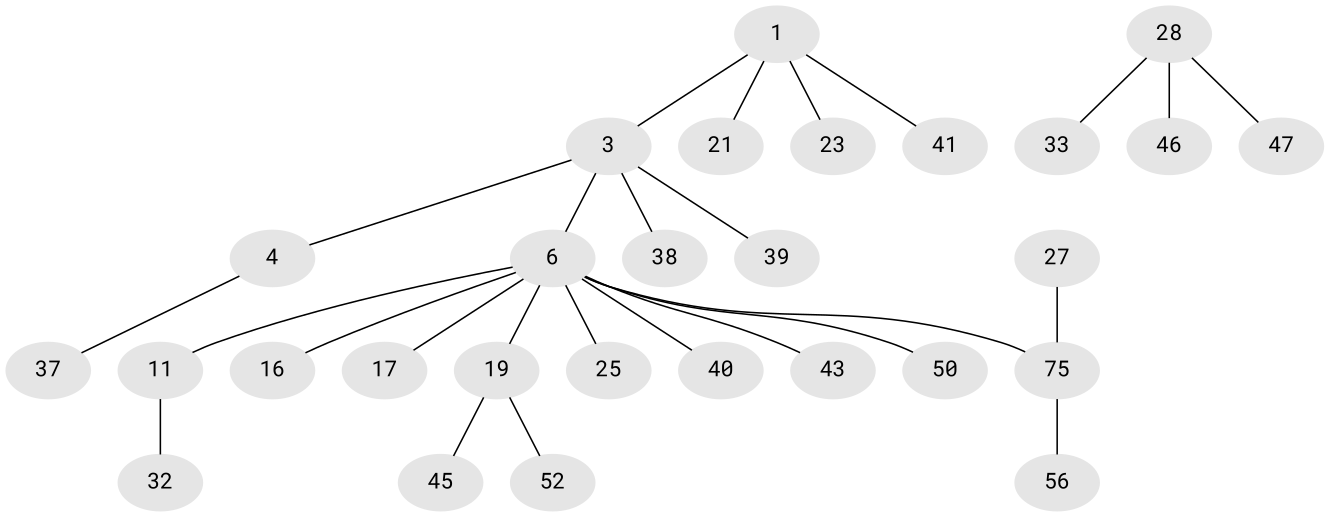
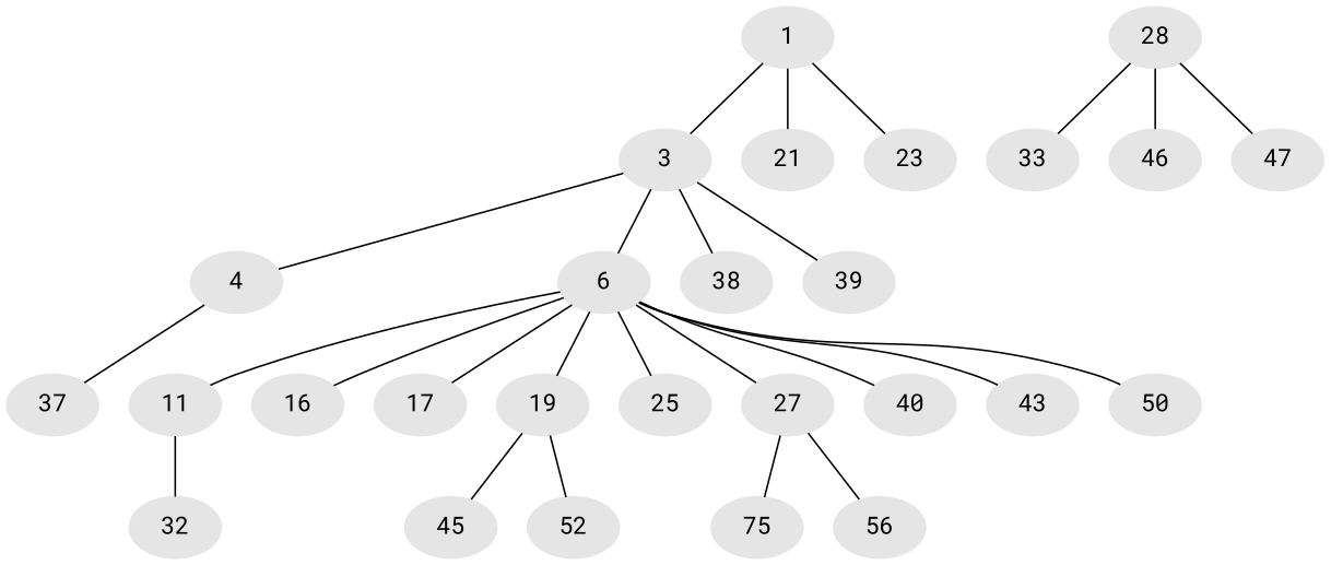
  graph {
    fontname="Roboto Mono"
    node [color=gray90 fontname="Roboto Mono" style=filled]
    edge [fontname="Roboto Mono"]
    1 [super="+2+12+35+5"]
    3 [super="+8"]
    21
    23 [super="+49"]
-   41
    4 [super="+26+36"]
    6 [super="+7+9+24"]
    38
    39
    37
    11 [super="+15"]
    16
    17 [super="+29+18"]
    19 [super="+31"]
    25
    27 [super="+34"]
    40
    43
    50 [super="+54+51"]
    32
    45
    52 [super="+57"]
    n23 [label=75]
    56
    28 [super="+30"]
    33
    46
    47
    1 -- 3
    1 -- 21
    1 -- 23
-   1 -- 41
    3 -- 4
    3 -- 6
    3 -- 38
    3 -- 39
    4 -- 37
    6 -- 11
    6 -- 16
    6 -- 17
    6 -- 19
    6 -- 25
-   6 -- n23
+   6 -- 27
    6 -- 40
    6 -- 43
    6 -- 50
    11 -- 32
    19 -- 45
    19 -- 52
    27 -- n23
-   n23 -- 56
+   27 -- 56
    28 -- 33
    28 -- 46
    28 -- 47
  }
